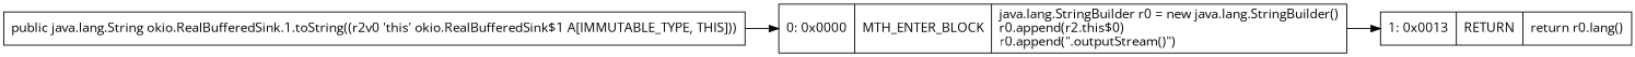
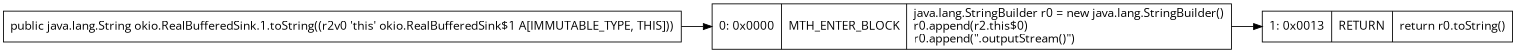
  digraph {
    rankdir=LR
    fontname="Open Sans"
    node [shape=record fontname="Open Sans"]
    edge [fontname="Open Sans"]
    n1 [label="{0\:\ 0x0000|MTH_ENTER_BLOCK\l|java.lang.StringBuilder r0 = new java.lang.StringBuilder()\lr0.append(r2.this$0)\lr0.append(\".outputStream()\")\l}"]
-   n2 [label="{1\:\ 0x0013|RETURN\l|return r0.lang()\l}"]
+   n2 [label="{1\:\ 0x0013|RETURN\l|return r0.toString()\l}"]
    n3 [label="{public java.lang.String okio.RealBufferedSink.1.toString((r2v0 'this' okio.RealBufferedSink$1 A[IMMUTABLE_TYPE, THIS])) }"]
    n1 -> n2
    n3 -> n1
  }
